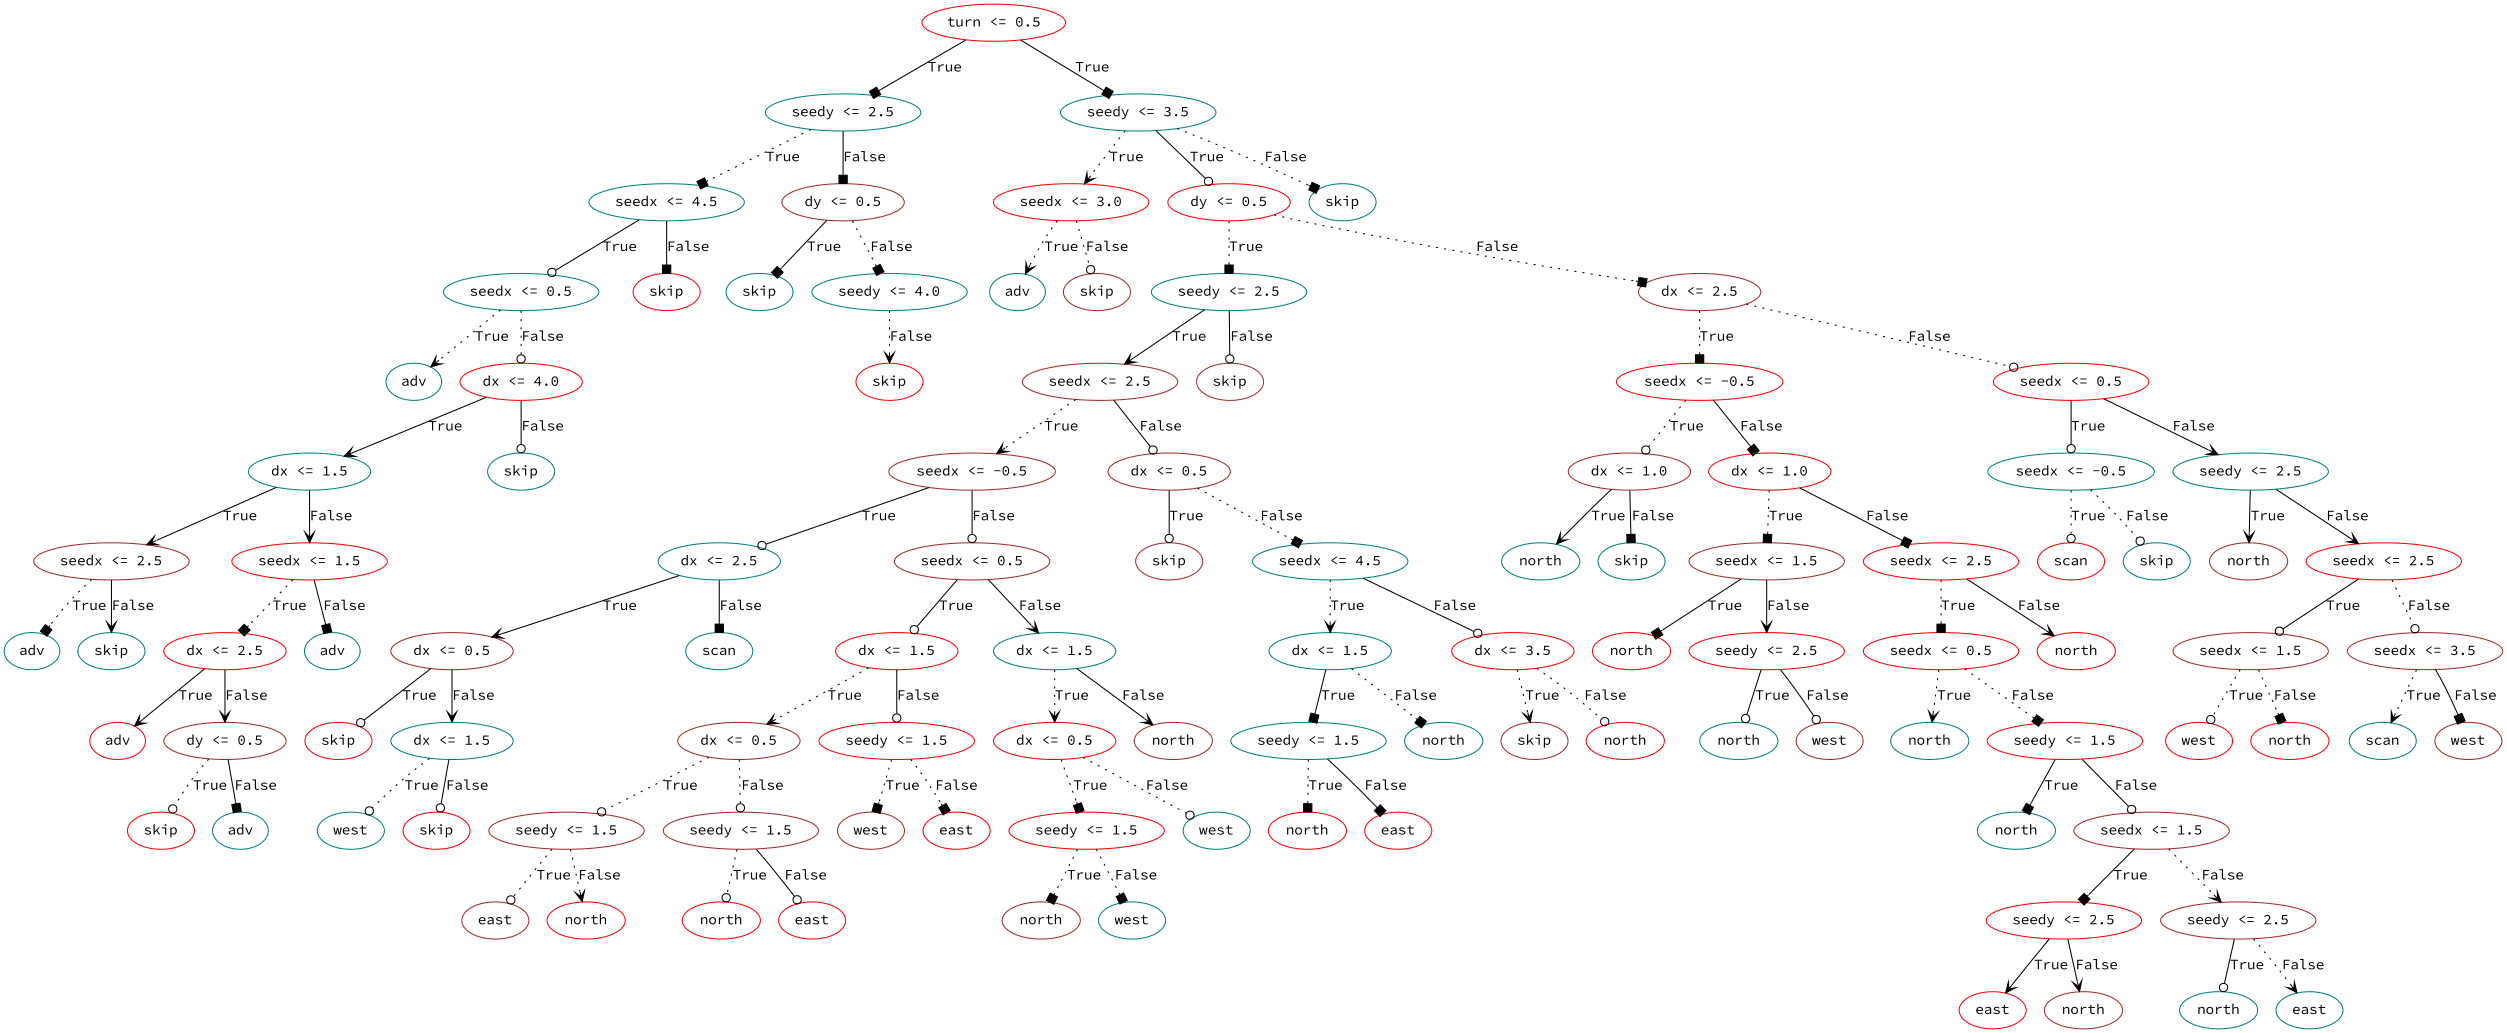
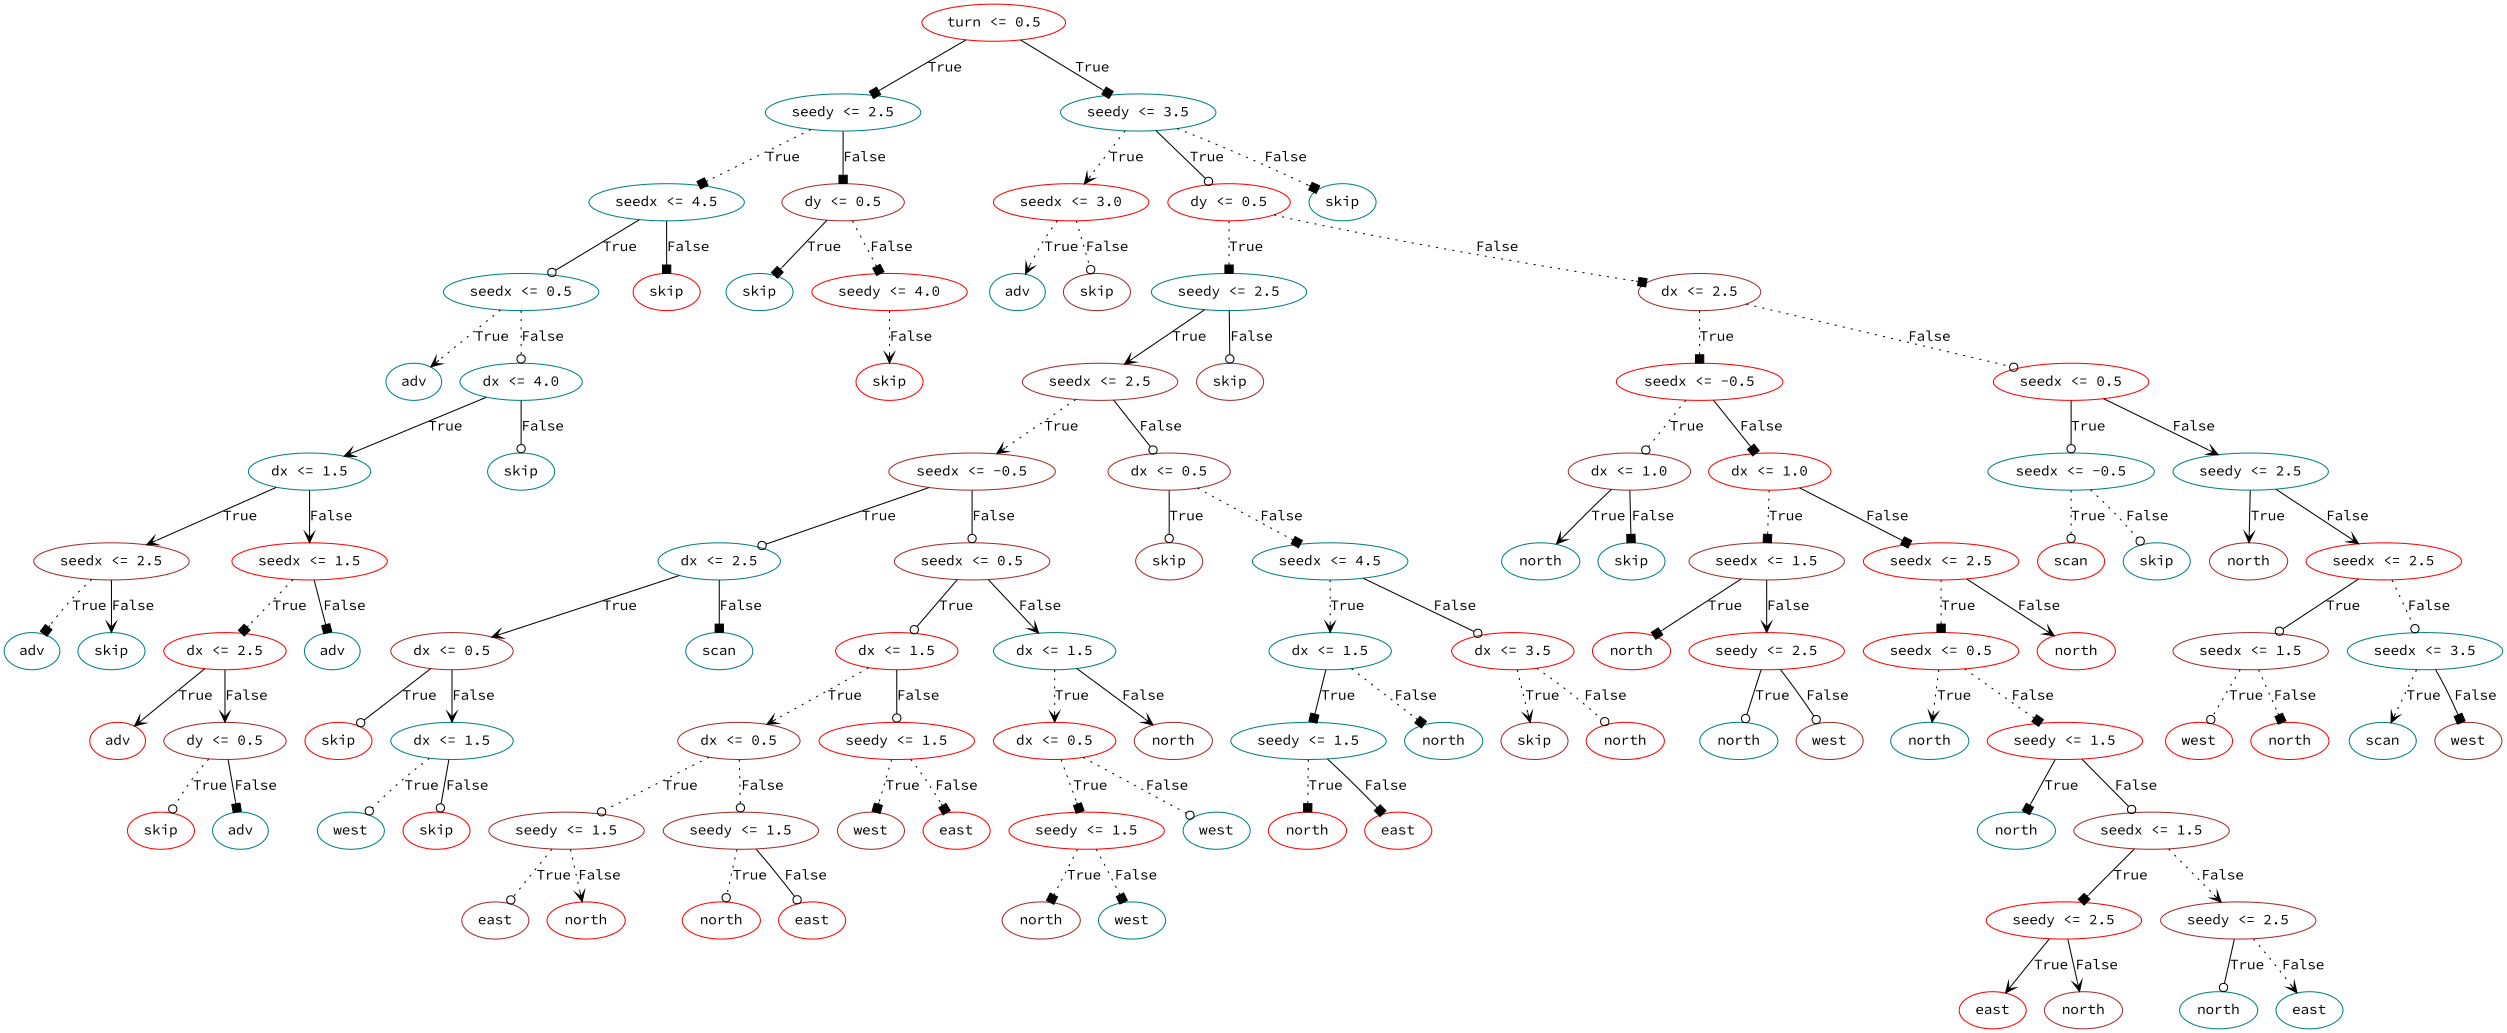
  digraph {
    fontname="Source Code Pro"
    node [color=red fontname="Source Code Pro"]
    edge [arrowhead=box fontname="Source Code Pro" style=solid]
    n1 [label="turn <= 0.5"]
    n2 [color=teal label="seedy <= 2.5"]
    n3 [color=teal label="seedy <= 3.5"]
    n4 [color=teal label="seedx <= 4.5"]
    n5 [color=brown label="dy <= 0.5"]
    n6 [label="seedx <= 3.0"]
    n7 [label="dy <= 0.5"]
    n8 [color=teal label=skip]
    n9 [color=teal label="seedx <= 0.5"]
    n10 [label=skip]
    n11 [color=teal label=skip]
-   n12 [color=teal label="seedy <= 4.0"]
+   n12 [label="seedy <= 4.0"]
    n13 [color=teal label=adv]
-   n14 [label="dx <= 4.0"]
+   n14 [color=teal label="dx <= 4.0"]
    n15 [color=teal label="dx <= 1.5"]
    n16 [color=teal label=skip]
    n17 [color=brown label="seedx <= 2.5"]
    n18 [label="seedx <= 1.5"]
    n19 [color=teal label=adv]
    n20 [color=teal label=skip]
    n21 [label="dx <= 2.5"]
    n22 [color=teal label=adv]
    n23 [label=adv]
    n24 [color=brown label="dy <= 0.5"]
    n25 [label=skip]
    n26 [color=teal label=adv]
    n27 [label=skip]
    n28 [color=teal label=adv]
    n29 [color=brown label=skip]
    n30 [color=teal label="seedy <= 2.5"]
    n31 [color=brown label="dx <= 2.5"]
    n32 [color=brown label="seedx <= 2.5"]
    n33 [color=brown label=skip]
    n34 [label="seedx <= -0.5"]
    n35 [label="seedx <= 0.5"]
    n36 [color=brown label="seedx <= -0.5"]
    n37 [color=brown label="dx <= 0.5"]
    n38 [color=teal label="dx <= 2.5"]
    n39 [color=brown label="seedx <= 0.5"]
    n40 [color=brown label=skip]
    n41 [color=teal label="seedx <= 4.5"]
    n42 [color=brown label="dx <= 0.5"]
    n43 [color=teal label=scan]
    n44 [label="dx <= 1.5"]
    n45 [color=teal label="dx <= 1.5"]
    n46 [label=skip]
    n47 [color=teal label="dx <= 1.5"]
    n48 [color=teal label=west]
    n49 [label=skip]
    n50 [color=brown label="dx <= 0.5"]
    n51 [label="seedy <= 1.5"]
    n52 [label="dx <= 0.5"]
    n53 [color=brown label=north]
    n54 [color=brown label="seedy <= 1.5"]
    n55 [color=brown label="seedy <= 1.5"]
    n56 [color=brown label=west]
    n57 [label=east]
    n58 [color=brown label=east]
    n59 [label=north]
    n60 [label=north]
    n61 [label=east]
    n62 [label="seedy <= 1.5"]
    n63 [color=teal label=west]
    n64 [color=brown label=north]
    n65 [color=teal label=west]
    n66 [color=teal label="dx <= 1.5"]
    n67 [label="dx <= 3.5"]
    n68 [color=teal label="seedy <= 1.5"]
    n69 [color=teal label=north]
    n70 [color=brown label=skip]
    n71 [label=north]
    n72 [label=north]
    n73 [label=east]
    n74 [color=brown label="dx <= 1.0"]
    n75 [label="dx <= 1.0"]
    n76 [color=teal label="seedx <= -0.5"]
    n77 [color=teal label="seedy <= 2.5"]
    n78 [color=teal label=north]
    n79 [color=teal label=skip]
    n80 [color=brown label="seedx <= 1.5"]
    n81 [label="seedx <= 2.5"]
    n82 [label=north]
    n83 [label="seedy <= 2.5"]
    n84 [label="seedx <= 0.5"]
    n85 [label=north]
    n86 [color=teal label=north]
    n87 [color=brown label=west]
    n88 [color=teal label=north]
    n89 [label="seedy <= 1.5"]
    n90 [color=teal label=north]
    n91 [color=brown label="seedx <= 1.5"]
    n92 [label="seedy <= 2.5"]
    n93 [color=brown label="seedy <= 2.5"]
    n94 [label=east]
    n95 [color=brown label=north]
    n96 [color=teal label=north]
    n97 [color=teal label=east]
    n98 [label=scan]
    n99 [color=teal label=skip]
    n100 [color=brown label=north]
    n101 [label="seedx <= 2.5"]
    n102 [color=brown label="seedx <= 1.5"]
-   n103 [color=brown label="seedx <= 3.5"]
+   n103 [color=teal label="seedx <= 3.5"]
    n104 [label=west]
    n105 [label=north]
    n106 [color=teal label=scan]
    n107 [color=brown label=west]
    n1 -> n2 [label=True]
    n1 -> n3 [label=True]
    n2 -> n4 [label=True style=dotted]
    n2 -> n5 [label=False]
    n3 -> n6 [arrowhead=vee label=True style=dotted]
    n3 -> n7 [arrowhead=odot label=True]
    n3 -> n8 [label=False style=dotted]
    n4 -> n9 [arrowhead=odot label=True]
    n4 -> n10 [label=False]
    n5 -> n11 [label=True]
    n5 -> n12 [label=False style=dotted]
    n6 -> n28 [arrowhead=vee label=True style=dotted]
    n6 -> n29 [arrowhead=odot label=False style=dotted]
    n7 -> n30 [label=True style=dotted]
    n7 -> n31 [label=False style=dotted]
    n9 -> n13 [arrowhead=vee label=True style=dotted]
    n9 -> n14 [arrowhead=odot label=False style=dotted]
    n12 -> n27 [arrowhead=vee label=False style=dotted]
    n14 -> n15 [arrowhead=vee label=True]
    n14 -> n16 [arrowhead=odot label=False]
    n15 -> n17 [arrowhead=vee label=True]
    n15 -> n18 [arrowhead=vee label=False]
    n17 -> n19 [label=True style=dotted]
    n17 -> n20 [arrowhead=vee label=False]
    n18 -> n21 [label=True style=dotted]
    n18 -> n22 [label=False]
    n21 -> n23 [arrowhead=vee label=True]
    n21 -> n24 [arrowhead=vee label=False]
    n24 -> n25 [arrowhead=odot label=True style=dotted]
    n24 -> n26 [label=False]
    n30 -> n32 [arrowhead=vee label=True]
    n30 -> n33 [arrowhead=odot label=False]
    n31 -> n34 [label=True style=dotted]
    n31 -> n35 [arrowhead=odot label=False style=dotted]
    n32 -> n36 [arrowhead=vee label=True style=dotted]
    n32 -> n37 [arrowhead=odot label=False]
    n34 -> n74 [arrowhead=odot label=True style=dotted]
    n34 -> n75 [label=False]
    n35 -> n76 [arrowhead=odot label=True]
    n35 -> n77 [arrowhead=vee label=False]
    n36 -> n38 [arrowhead=odot label=True]
    n36 -> n39 [arrowhead=odot label=False]
    n37 -> n40 [arrowhead=odot label=True]
    n37 -> n41 [label=False style=dotted]
    n38 -> n42 [arrowhead=vee label=True]
    n38 -> n43 [label=False]
    n39 -> n44 [arrowhead=odot label=True]
    n39 -> n45 [arrowhead=vee label=False]
    n41 -> n66 [arrowhead=vee label=True style=dotted]
    n41 -> n67 [arrowhead=odot label=False]
    n42 -> n46 [arrowhead=odot label=True]
    n42 -> n47 [arrowhead=vee label=False]
    n44 -> n50 [arrowhead=vee label=True style=dotted]
    n44 -> n51 [arrowhead=odot label=False]
    n45 -> n52 [arrowhead=vee label=True style=dotted]
    n45 -> n53 [arrowhead=vee label=False]
    n47 -> n48 [arrowhead=odot label=True style=dotted]
    n47 -> n49 [arrowhead=odot label=False]
    n50 -> n54 [arrowhead=odot label=True style=dotted]
    n50 -> n55 [arrowhead=odot label=False style=dotted]
    n51 -> n56 [label=True style=dotted]
    n51 -> n57 [label=False style=dotted]
    n52 -> n62 [label=True style=dotted]
    n52 -> n63 [arrowhead=odot label=False style=dotted]
    n54 -> n58 [arrowhead=odot label=True style=dotted]
    n54 -> n59 [arrowhead=vee label=False style=dotted]
    n55 -> n60 [arrowhead=odot label=True style=dotted]
    n55 -> n61 [arrowhead=odot label=False]
    n62 -> n64 [label=True style=dotted]
    n62 -> n65 [label=False style=dotted]
    n66 -> n68 [label=True]
    n66 -> n69 [label=False style=dotted]
    n67 -> n70 [arrowhead=vee label=True style=dotted]
    n67 -> n71 [arrowhead=odot label=False style=dotted]
    n68 -> n72 [label=True style=dotted]
    n68 -> n73 [label=False]
    n74 -> n78 [arrowhead=vee label=True]
    n74 -> n79 [label=False]
    n75 -> n80 [label=True style=dotted]
    n75 -> n81 [label=False]
    n76 -> n98 [arrowhead=odot label=True style=dotted]
    n76 -> n99 [arrowhead=odot label=False style=dotted]
    n77 -> n100 [arrowhead=vee label=True]
    n77 -> n101 [arrowhead=vee label=False]
    n80 -> n82 [label=True]
    n80 -> n83 [arrowhead=vee label=False]
    n81 -> n84 [label=True style=dotted]
    n81 -> n85 [arrowhead=vee label=False]
    n83 -> n86 [arrowhead=odot label=True]
    n83 -> n87 [arrowhead=odot label=False]
    n84 -> n88 [arrowhead=vee label=True style=dotted]
    n84 -> n89 [label=False style=dotted]
    n89 -> n90 [label=True]
    n89 -> n91 [arrowhead=odot label=False]
    n91 -> n92 [label=True]
    n91 -> n93 [arrowhead=vee label=False style=dotted]
    n92 -> n94 [arrowhead=vee label=True]
    n92 -> n95 [arrowhead=vee label=False]
    n93 -> n96 [arrowhead=odot label=True]
    n93 -> n97 [arrowhead=vee label=False style=dotted]
    n101 -> n102 [arrowhead=odot label=True]
    n101 -> n103 [arrowhead=odot label=False style=dotted]
    n102 -> n104 [arrowhead=odot label=True style=dotted]
    n102 -> n105 [label=False style=dotted]
    n103 -> n106 [arrowhead=vee label=True style=dotted]
    n103 -> n107 [label=False]
  }
